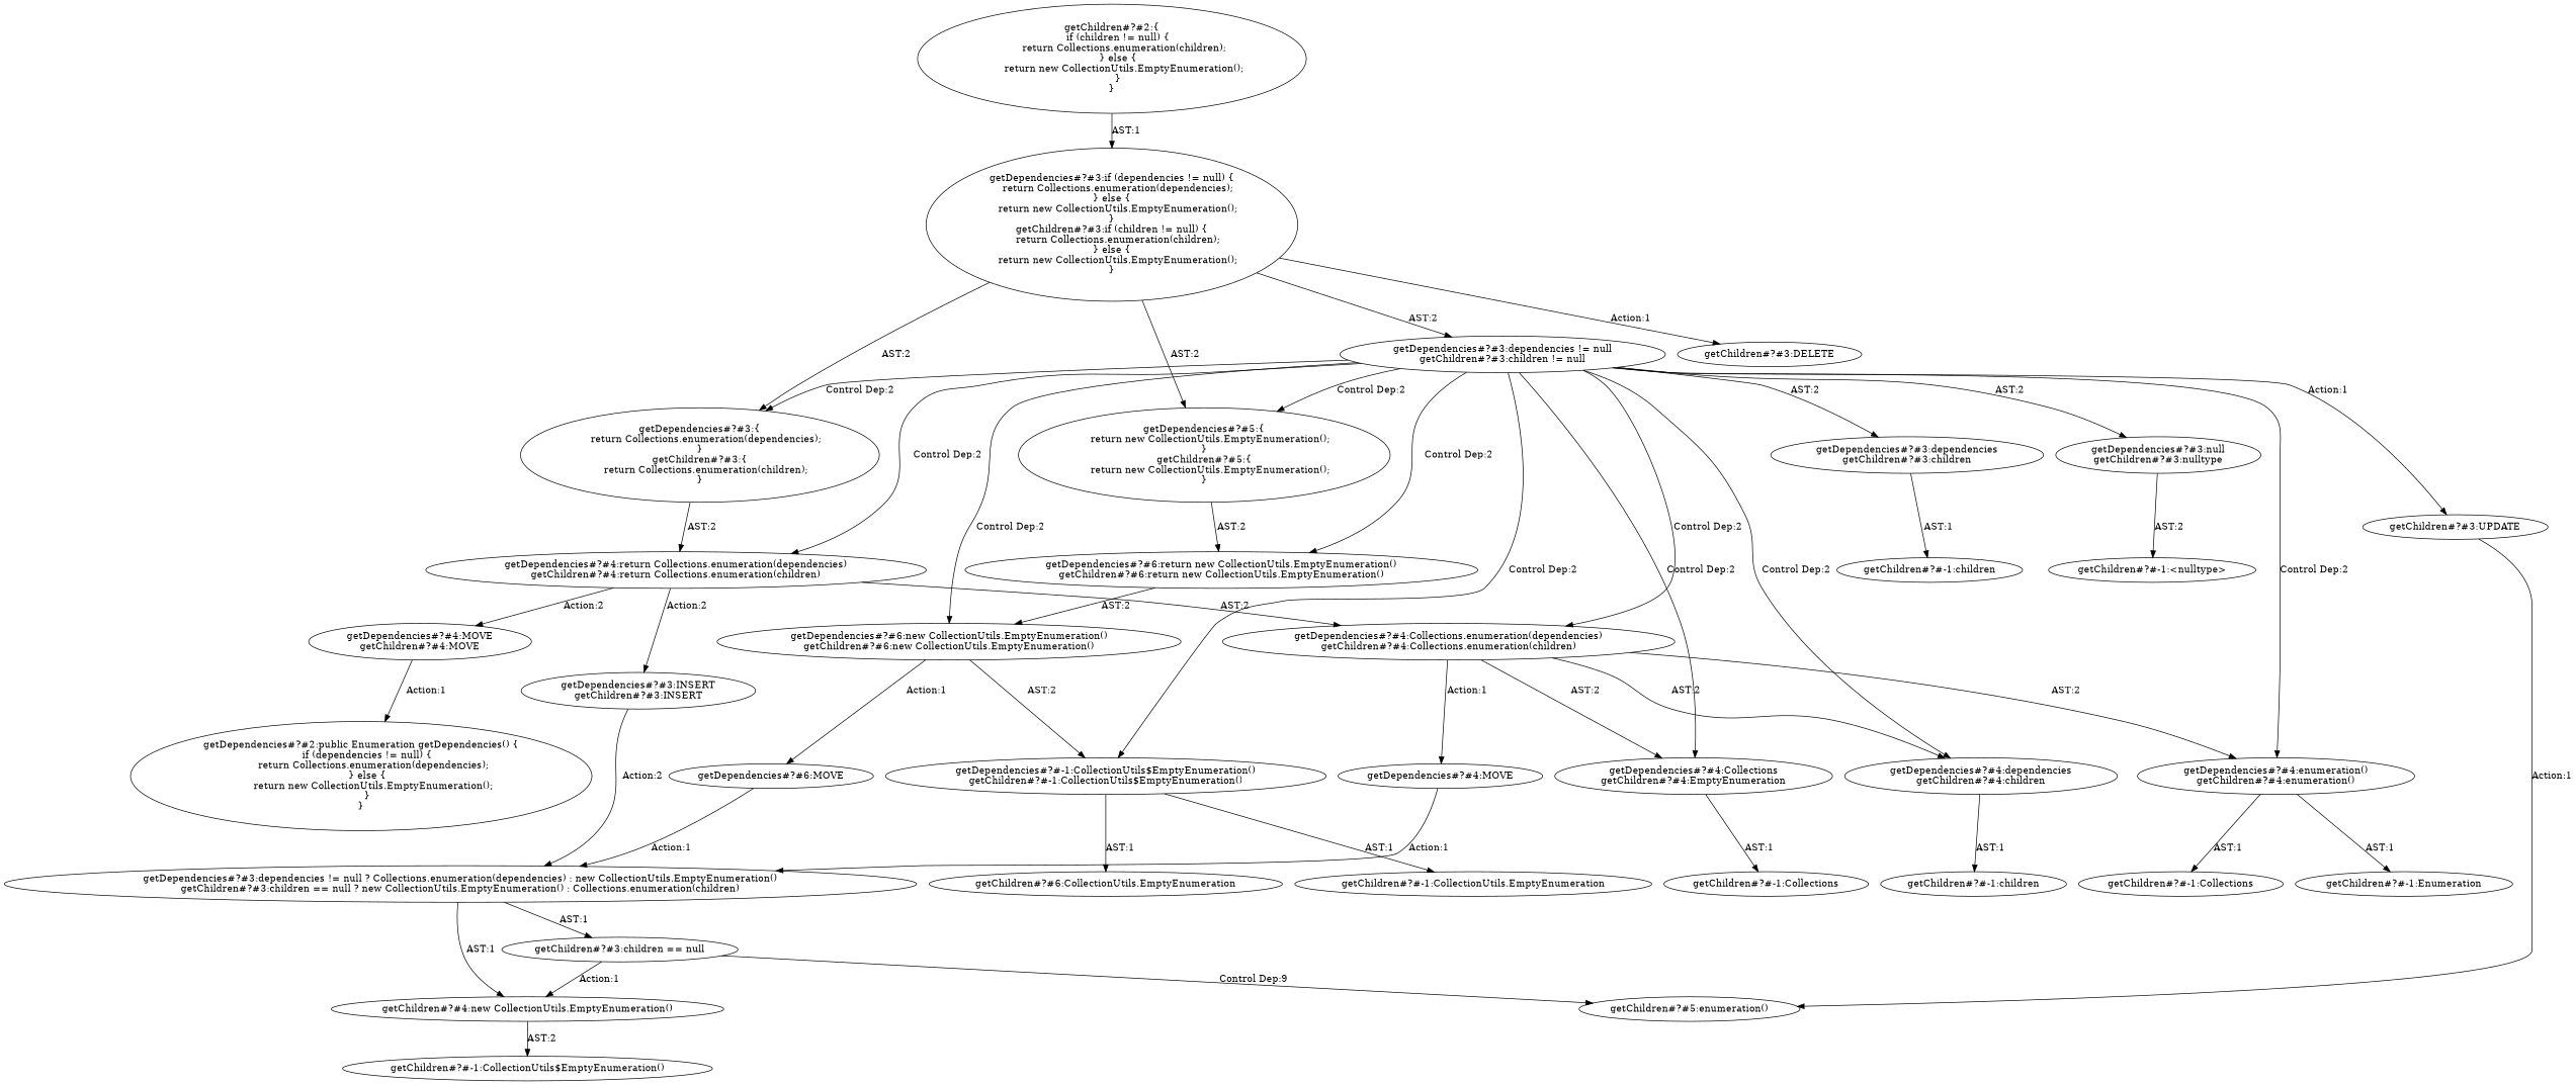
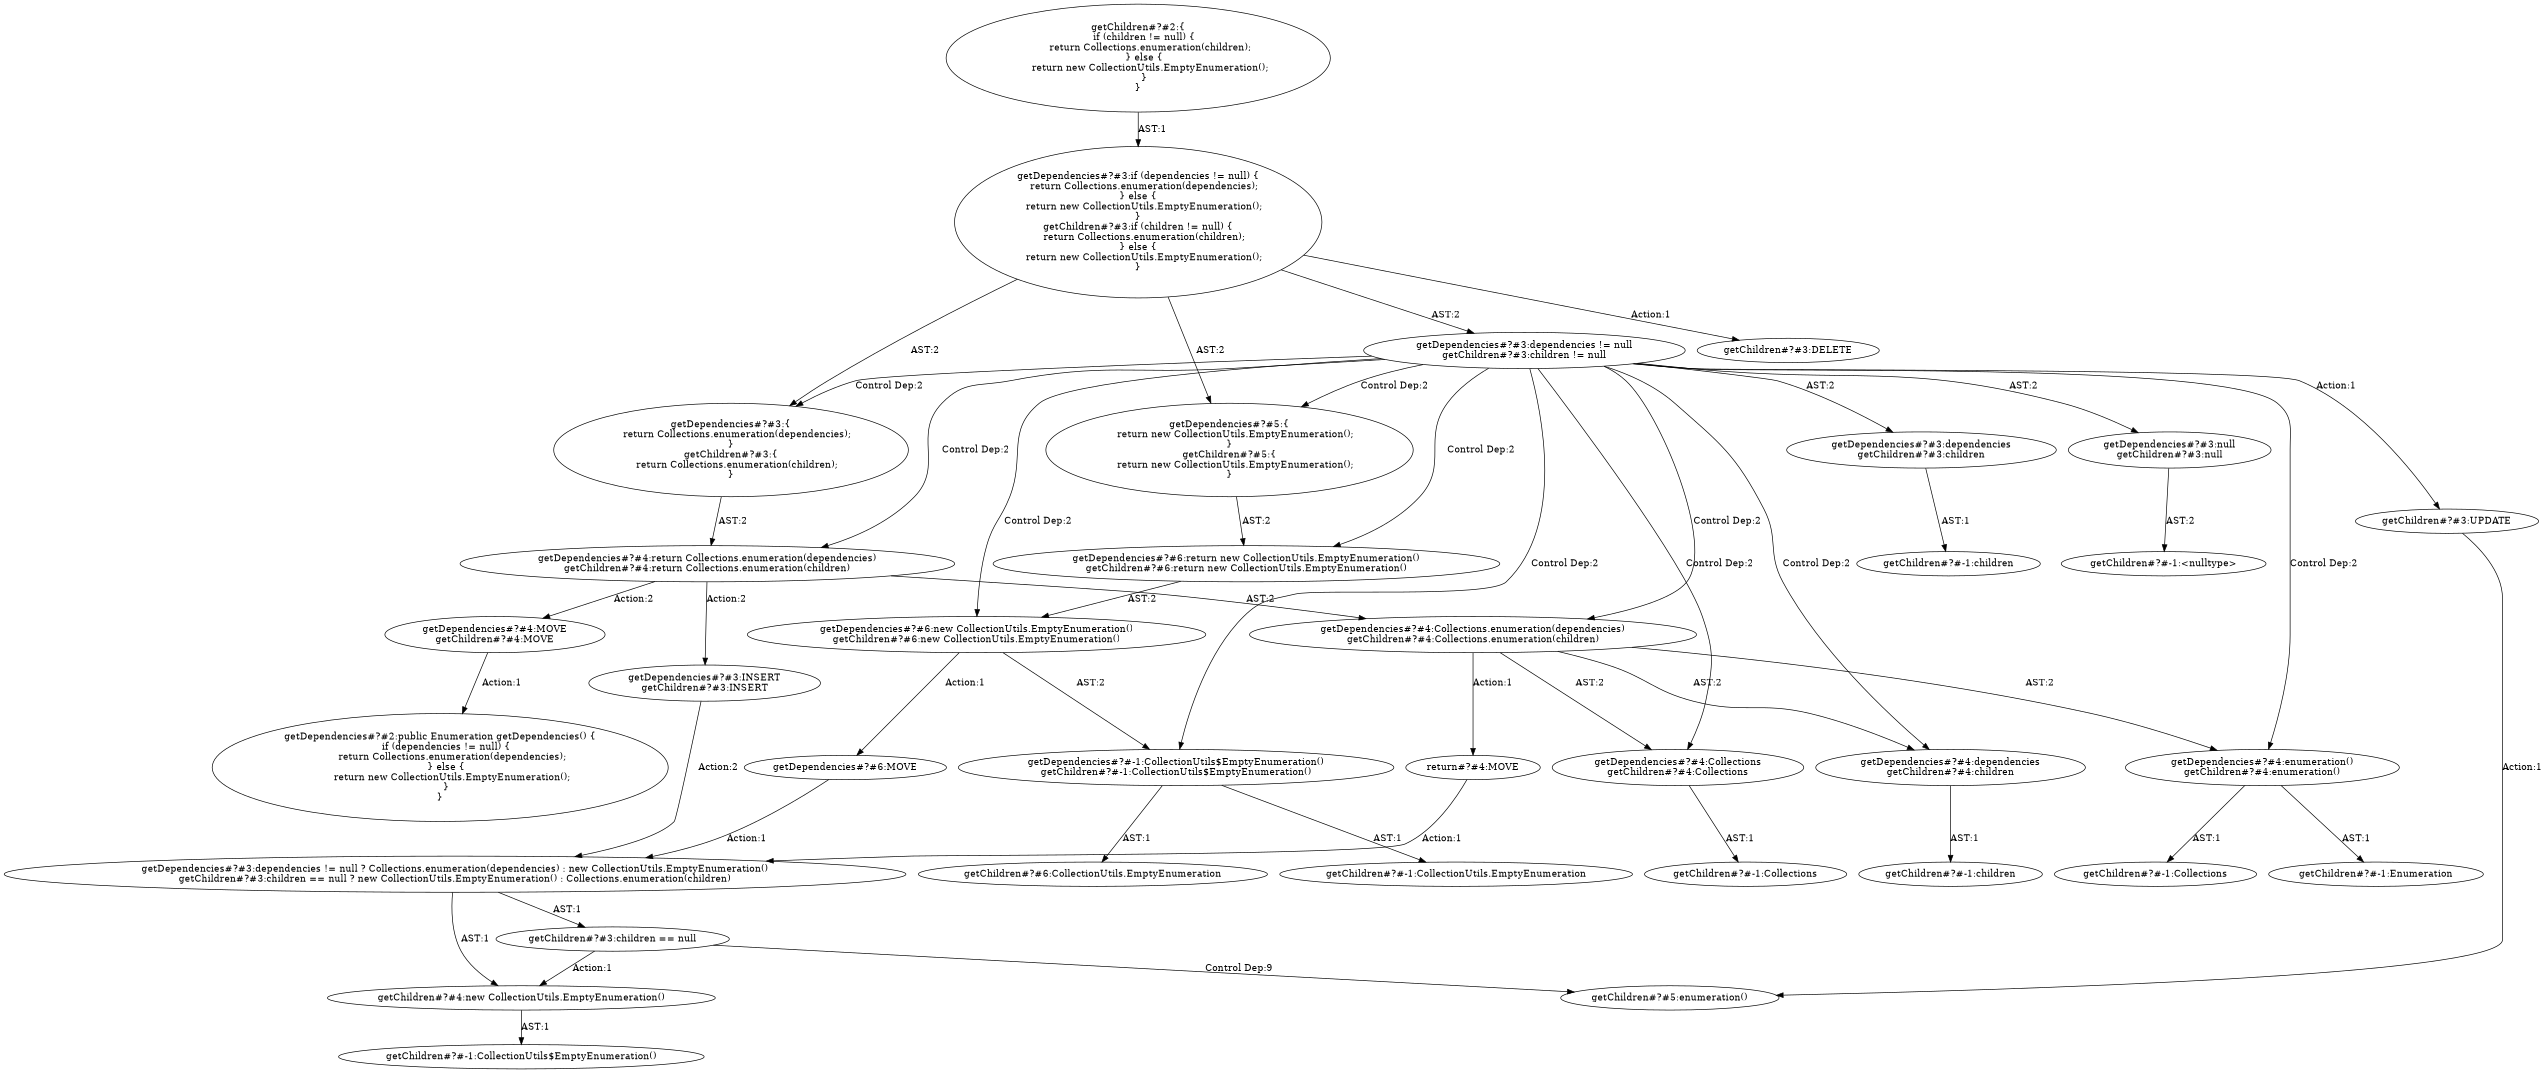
  digraph {
    node [shape=ellipse]
    n1 [label="getDependencies#?#3:INSERT\ngetChildren#?#3:INSERT"]
    n2 [label="getDependencies#?#3:dependencies != null ? Collections.enumeration(dependencies) : new CollectionUtils.EmptyEnumeration()\ngetChildren#?#3:children == null ? new CollectionUtils.EmptyEnumeration() : Collections.enumeration(children)"]
    n3 [label="getChildren#?#3:children == null"]
    n4 [label="getChildren#?#4:new CollectionUtils.EmptyEnumeration()"]
    n5 [label="getDependencies#?#4:return Collections.enumeration(dependencies)\ngetChildren#?#4:return Collections.enumeration(children)"]
    n6 [label="getDependencies#?#4:Collections.enumeration(dependencies)\ngetChildren#?#4:Collections.enumeration(children)"]
    n7 [label="getDependencies#?#4:MOVE\ngetChildren#?#4:MOVE"]
    n8 [label="getDependencies#?#4:enumeration()\ngetChildren#?#4:enumeration()"]
-   n9 [label="getDependencies#?#4:Collections\ngetChildren#?#4:EmptyEnumeration"]
+   n9 [label="getDependencies#?#4:Collections\ngetChildren#?#4:Collections"]
    n10 [label="getDependencies#?#4:dependencies\ngetChildren#?#4:children"]
-   n11 [label="getDependencies#?#4:MOVE"]
+   n11 [label="return#?#4:MOVE"]
    n12 [label="getDependencies#?#2:public Enumeration getDependencies() \{\n    if (dependencies != null) \{\n        return Collections.enumeration(dependencies);\n    \} else \{\n        return new CollectionUtils.EmptyEnumeration();\n    \}\n\}"]
    n13 [label="getDependencies#?#3:dependencies != null\ngetChildren#?#3:children != null"]
    n14 [label="getDependencies#?#3:dependencies\ngetChildren#?#3:children"]
-   n15 [label="getDependencies#?#3:null\ngetChildren#?#3:nulltype"]
+   n15 [label="getDependencies#?#3:null\ngetChildren#?#3:null"]
    n16 [label="getDependencies#?#3:\{\n    return Collections.enumeration(dependencies);\n\}\ngetChildren#?#3:\{\n    return Collections.enumeration(children);\n\}"]
    n17 [label="getDependencies#?#5:\{\n    return new CollectionUtils.EmptyEnumeration();\n\}\ngetChildren#?#5:\{\n    return new CollectionUtils.EmptyEnumeration();\n\}"]
    n18 [label="getDependencies#?#6:return new CollectionUtils.EmptyEnumeration()\ngetChildren#?#6:return new CollectionUtils.EmptyEnumeration()"]
    n19 [label="getDependencies#?#6:new CollectionUtils.EmptyEnumeration()\ngetChildren#?#6:new CollectionUtils.EmptyEnumeration()"]
    n20 [label="getDependencies#?#-1:CollectionUtils$EmptyEnumeration()\ngetChildren#?#-1:CollectionUtils$EmptyEnumeration()"]
    n21 [label="getChildren#?#3:UPDATE"]
    n22 [label="getChildren#?#-1:children"]
    n23 [label="getChildren#?#-1:<nulltype>"]
    n24 [label="getChildren#?#-1:Enumeration"]
    n25 [label="getChildren#?#-1:Collections"]
    n26 [label="getChildren#?#-1:Collections"]
    n27 [label="getChildren#?#-1:children"]
    n28 [label="getDependencies#?#6:MOVE"]
    n29 [label="getChildren#?#-1:CollectionUtils.EmptyEnumeration"]
    n30 [label="getChildren#?#6:CollectionUtils.EmptyEnumeration"]
    n31 [label="getChildren#?#5:enumeration()"]
    n32 [label="getDependencies#?#3:if (dependencies != null) \{\n    return Collections.enumeration(dependencies);\n\} else \{\n    return new CollectionUtils.EmptyEnumeration();\n\}\ngetChildren#?#3:if (children != null) \{\n    return Collections.enumeration(children);\n\} else \{\n    return new CollectionUtils.EmptyEnumeration();\n\}"]
    n33 [label="getChildren#?#3:DELETE"]
    n34 [label="getChildren#?#-1:CollectionUtils$EmptyEnumeration()"]
    n35 [label="getChildren#?#2:\{\n    if (children != null) \{\n        return Collections.enumeration(children);\n    \} else \{\n        return new CollectionUtils.EmptyEnumeration();\n    \}\n\}"]
    n1 -> n2 [label="Action:2"]
    n2 -> n3 [label="AST:1"]
    n2 -> n4 [label="AST:1"]
    n3 -> n4 [label="Action:1"]
    n3 -> n31 [label="Control Dep:9"]
-   n4 -> n34 [label="AST:2"]
+   n4 -> n34 [label="AST:1"]
    n5 -> n1 [label="Action:2"]
    n5 -> n6 [label="AST:2"]
    n5 -> n7 [label="Action:2"]
    n6 -> n8 [label="AST:2"]
    n6 -> n9 [label="AST:2"]
    n6 -> n10 [label="AST:2"]
    n6 -> n11 [label="Action:1"]
    n7 -> n12 [label="Action:1"]
    n8 -> n24 [label="AST:1"]
    n8 -> n25 [label="AST:1"]
    n9 -> n26 [label="AST:1"]
    n10 -> n27 [label="AST:1"]
    n11 -> n2 [label="Action:1"]
    n13 -> n5 [label="Control Dep:2"]
    n13 -> n6 [label="Control Dep:2"]
    n13 -> n8 [label="Control Dep:2"]
    n13 -> n9 [label="Control Dep:2"]
    n13 -> n10 [label="Control Dep:2"]
    n13 -> n14 [label="AST:2"]
    n13 -> n15 [label="AST:2"]
    n13 -> n16 [label="Control Dep:2"]
    n13 -> n17 [label="Control Dep:2"]
    n13 -> n18 [label="Control Dep:2"]
    n13 -> n19 [label="Control Dep:2"]
    n13 -> n20 [label="Control Dep:2"]
    n13 -> n21 [label="Action:1"]
    n14 -> n22 [label="AST:1"]
    n15 -> n23 [label="AST:2"]
    n16 -> n5 [label="AST:2"]
    n17 -> n18 [label="AST:2"]
    n18 -> n19 [label="AST:2"]
    n19 -> n20 [label="AST:2"]
    n19 -> n28 [label="Action:1"]
    n20 -> n29 [label="AST:1"]
    n20 -> n30 [label="AST:1"]
    n21 -> n31 [label="Action:1"]
    n28 -> n2 [label="Action:1"]
    n32 -> n13 [label="AST:2"]
    n32 -> n16 [label="AST:2"]
    n32 -> n17 [label="AST:2"]
    n32 -> n33 [label="Action:1"]
    n35 -> n32 [label="AST:1"]
  }
